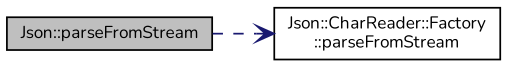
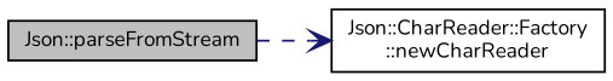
  digraph {
    rankdir=LR
    fontname=Nunito
    node [color=black fontname=Nunito fontsize=10 shape=record style=filled]
    n1 [fillcolor=grey75 fontcolor=black height=0.2 label="Json::parseFromStream" width=0.4]
-   n2 [fillcolor=white height=0.2 label="Json::CharReader::Factory\l::parseFromStream" width=0.4]
+   n2 [fillcolor=white height=0.2 label="Json::CharReader::Factory\l::newCharReader" width=0.4]
    n1 -> n2 [color=midnightblue fontname=Nunito fontsize=10 labelfontname=Helvetica labelfontsize=10 style=dashed arrowhead=vee]
  }
